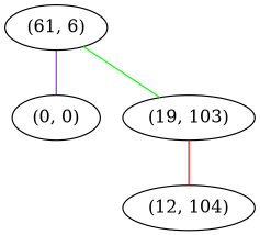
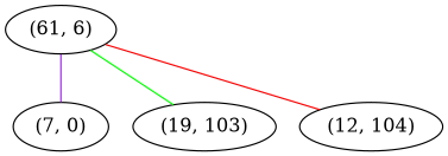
  graph {
    "(61, 6)"
-   "(0, 0)"
+   "(0, 0)" [label="(7, 0)"]
    n3 [label="(19, 103)"]
    "(12, 104)"
    "(61, 6)" -- "(0, 0)" [color=purple weight=4]
    "(61, 6)" -- n3 [color=green weight=2]
-   n3 -- "(12, 104)" [color=red weight=1]
+   "(61, 6)" -- "(12, 104)" [color=red weight=1]
  }
